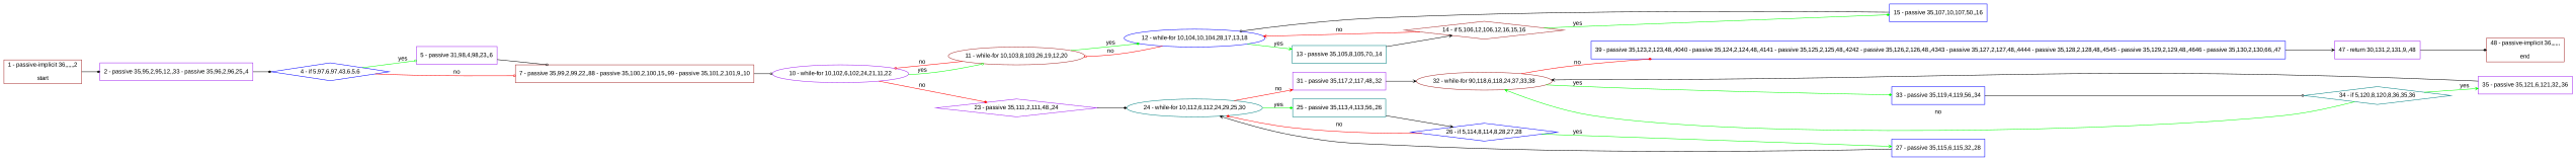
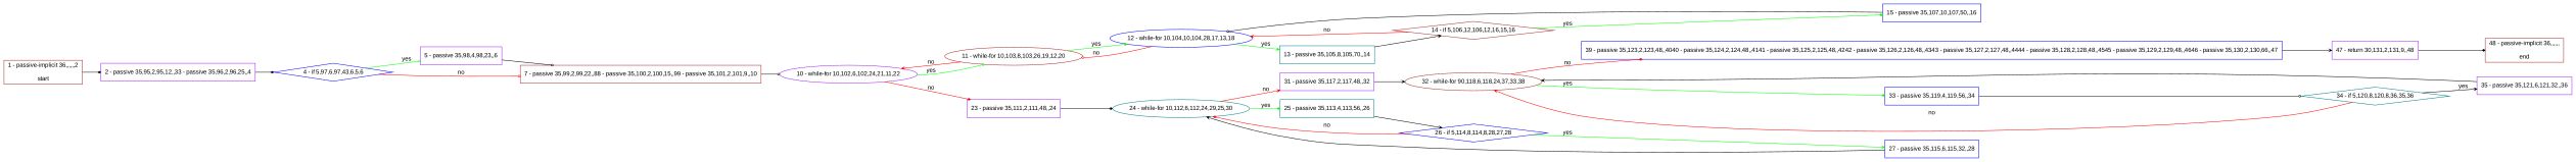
  digraph {
    bgcolor=white
    compound=true
    fillcolor="#FFFFCC"
    fontname=Arial
    fontsize=12
    pack=true
    packmode=clust
    rankdir=LR
    style="rounded,filled"
    node [color=purple compound=true fillcolor="#ffffff" fixedsize=false fontname=Arial fontsize=12 node_initialized=no shape=box style=filled]
    edge [arrowhead=vee arrowsize=0.5 arrowtail=none color="#000000" compound=true dir=forward fontcolor=black fontname=Arial fontsize=12]
    n1 [label="2 - passive 35,95,2,95,12,,33 - passive 35,96,2,96,25,,4"]
    n2 [color=blue label="4 - if 5,97,6,97,43,6,5,6" shape=diamond]
-   n3 [label="5 - passive 31,98,4,98,23,,6"]
+   n3 [label="5 - passive 35,98,4,98,23,,6"]
    n4 [color=brown label="7 - passive 35,99,2,99,22,,88 - passive 35,100,2,100,15,,99 - passive 35,101,2,101,9,,10"]
    n5 [color=brown label="1 - passive-implicit 36,,,,,,2\n\nstart"]
    n6 [label="10 - while-for 10,102,6,102,24,21,11,22" shape=oval]
    n7 [color=brown label="11 - while-for 10,103,8,103,26,19,12,20" shape=oval]
-   n8 [label="23 - passive 35,111,2,111,48,,24" shape=diamond]
+   n8 [label="23 - passive 35,111,2,111,48,,24"]
    n9 [color=blue label="12 - while-for 10,104,10,104,28,17,13,18" shape=oval]
    n10 [color=teal label="24 - while-for 10,112,6,112,24,29,25,30" shape=oval]
    n11 [color=teal label="13 - passive 35,105,8,105,70,,14"]
    n12 [color=teal label="25 - passive 35,113,4,113,56,,26"]
    n13 [label="31 - passive 35,117,2,117,48,,32"]
    n14 [color=brown label="14 - if 5,106,12,106,12,16,15,16" shape=diamond]
    n15 [color=blue label="15 - passive 35,107,10,107,50,,16"]
    n16 [color=blue label="26 - if 5,114,8,114,8,28,27,28" shape=diamond]
    n17 [color=brown label="32 - while-for 90,118,6,118,24,37,33,38" shape=oval]
    n18 [color=blue label="27 - passive 35,115,6,115,32,,28"]
    n19 [color=blue label="33 - passive 35,119,4,119,56,,34"]
    n20 [color=blue label="39 - passive 35,123,2,123,48,,4040 - passive 35,124,2,124,48,,4141 - passive 35,125,2,125,48,,4242 - passive 35,126,2,126,48,,4343 - passive 35,127,2,127,48,,4444 - passive 35,128,2,128,48,,4545 - passive 35,129,2,129,48,,4646 - passive 35,130,2,130,66,,47"]
    n21 [color=teal label="34 - if 5,120,8,120,8,36,35,36" shape=diamond]
    n22 [label="47 - return 30,131,2,131,9,,48"]
    n23 [label="35 - passive 35,121,6,121,32,,36"]
    n24 [color=brown label="48 - passive-implicit 36,,,,,,\n\nend"]
    n1 -> n2 [arrowhead=diamond]
    n2 -> n3 [arrowhead=odot color="#00ff00" label=yes]
    n2 -> n4 [arrowhead=odot color="#ff0000" label=no]
    n3 -> n4 [arrowhead=odot]
    n4 -> n6 [arrowhead=odot]
    n5 -> n1 [arrowhead=diamond]
    n6 -> n7 [arrowhead=odot color="#00ff00" label=yes]
    n6 -> n8 [arrowhead=diamond color="#ff0000" label=no]
-   n7 -> n6 [arrowhead=odot color="#ff0000" label=no]
+   n7 -> n6 [color="#ff0000" label=no]
    n7 -> n9 [arrowhead=diamond color="#00ff00" label=yes]
    n8 -> n10 [arrowhead=diamond]
    n9 -> n7 [arrowhead=odot color="#ff0000" label=no]
    n9 -> n11 [color="#00ff00" label=yes]
    n10 -> n12 [arrowhead=diamond color="#00ff00" label=yes]
    n10 -> n13 [color="#ff0000" label=no]
    n11 -> n14
    n12 -> n16
    n13 -> n17
    n14 -> n9 [color="#ff0000" label=no]
    n14 -> n15 [arrowhead=diamond color="#00ff00" label=yes]
    n15 -> n9 [arrowhead=odot]
    n16 -> n10 [arrowhead=diamond color="#ff0000" label=no]
    n16 -> n18 [color="#00ff00" label=yes]
    n17 -> n19 [arrowhead=diamond color="#00ff00" label=yes]
    n17 -> n20 [arrowhead=diamond color="#ff0000" label=no]
    n18 -> n10
    n19 -> n21 [arrowhead=odot]
    n20 -> n22
-   n21 -> n17 [color="#00ff00" label=no]
-   n21 -> n23 [color="#00ff00" label=yes]
+   n21 -> n17 [color="#ff0000" label=no]
+   n21 -> n23 [label=yes]
    n22 -> n24 [arrowhead=diamond]
    n23 -> n17
  }
